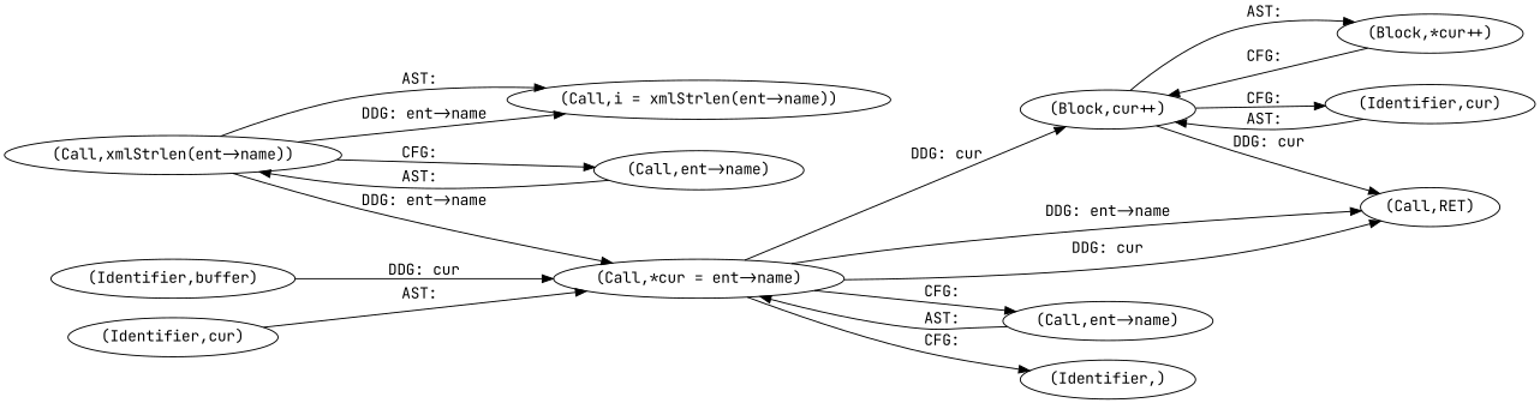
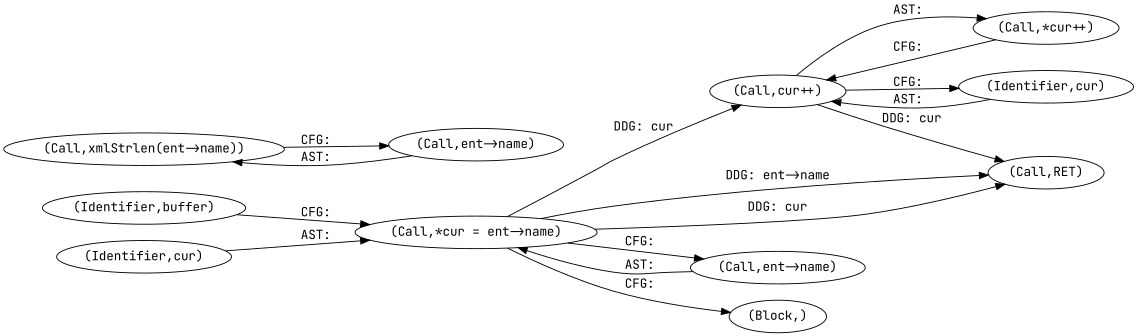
  digraph {
    fontname="JetBrains Mono"
    rankdir=LR
    node [fontname="JetBrains Mono"]
    edge [fontname="JetBrains Mono"]
-   n1 [label="(Block,cur++)"]
-   n2 [label="(Block,*cur++)"]
+   n1 [label="(Call,cur++)"]
+   n2 [label="(Call,*cur++)"]
    n3 [label="(Call,RET)"]
    n4 [label="(Identifier,cur)"]
    n5 [label="(Call,*cur = ent->name)"]
    n6 [label="(Call,ent->name)"]
-   n7 [label="(Identifier,)"]
+   n7 [label="(Block,)"]
    n8 [label="(Call,xmlStrlen(ent->name))"]
-   n9 [label="(Call,i = xmlStrlen(ent->name))"]
    n10 [label="(Call,ent->name)"]
    n11 [label="(Identifier,buffer)"]
    n12 [label="(Identifier,cur)"]
    n1 -> n2 [label="AST: "]
    n1 -> n3 [label="DDG: cur"]
    n1 -> n4 [label="CFG: "]
    n2 -> n1 [label="CFG: "]
    n4 -> n1 [label="AST: "]
    n5 -> n1 [label="DDG: cur"]
    n5 -> n3 [label="DDG: ent->name"]
    n5 -> n3 [label="DDG: cur"]
    n5 -> n6 [label="CFG: "]
    n5 -> n7 [label="CFG: "]
    n6 -> n5 [label="AST: "]
-   n8 -> n5 [label="DDG: ent->name"]
-   n8 -> n9 [label="AST: "]
-   n8 -> n9 [label="DDG: ent->name"]
    n8 -> n10 [label="CFG: "]
    n10 -> n8 [label="AST: "]
-   n11 -> n5 [label="DDG: cur"]
+   n11 -> n5 [label="CFG: "]
    n12 -> n5 [label="AST: "]
  }
